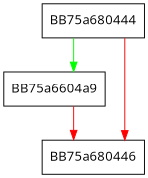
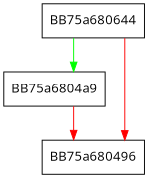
  digraph {
    fontname="Open Sans"
    splines=ortho
    node [fontname="Open Sans" shape=box]
    edge [color=red fontname="Open Sans"]
-   BB75a680444
-   BB75a6804a9 [label=BB75a6604a9]
-   BB75a680496 [label=BB75a680446]
+   BB75a680444 [label=BB75a680644]
+   BB75a6804a9
+   BB75a680496
    BB75a680444 -> BB75a6804a9 [color=green]
    BB75a680444 -> BB75a680496
    BB75a6804a9 -> BB75a680496
  }
